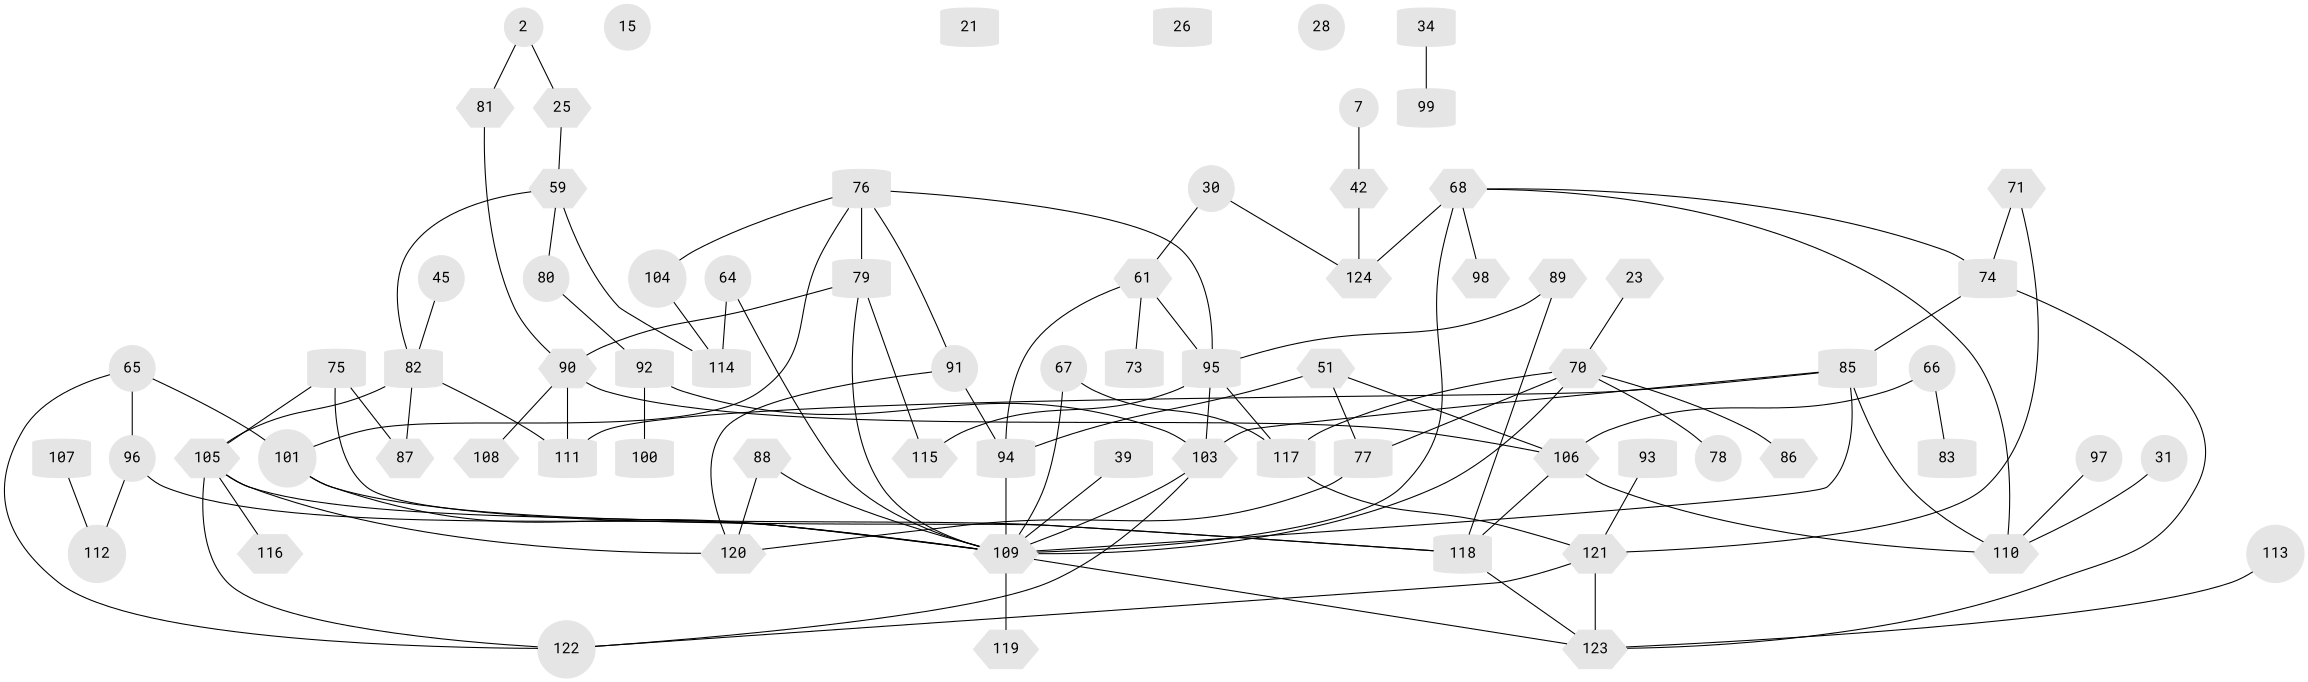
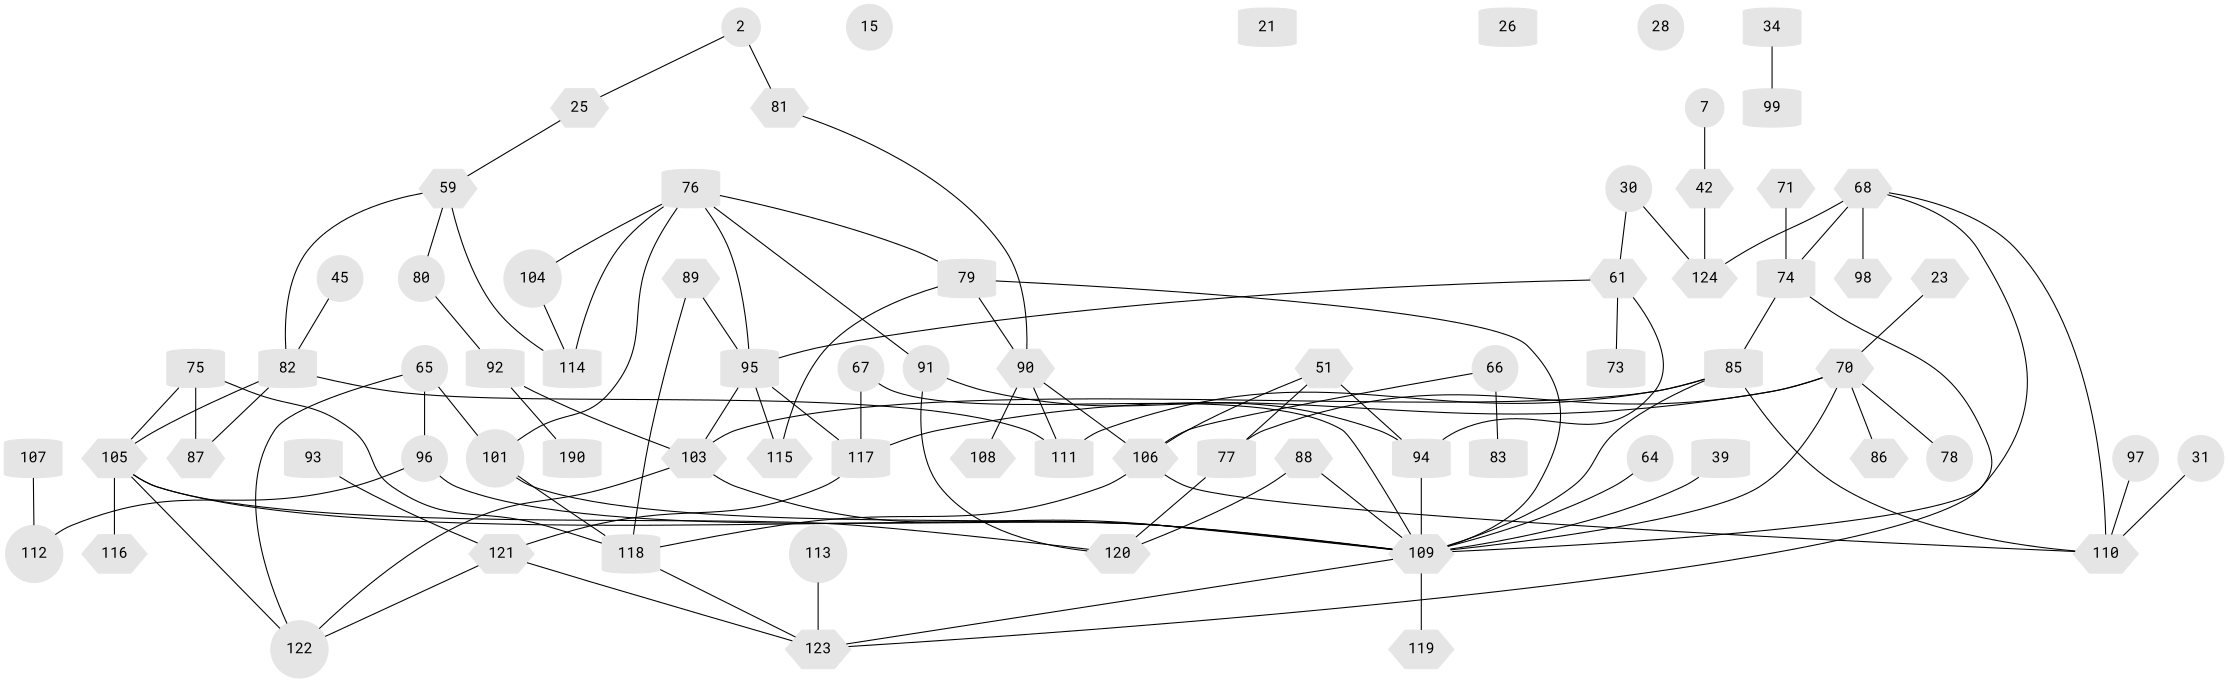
  graph {
    fontname="Roboto Mono"
    node [color=gray90 fontname="Roboto Mono" shape=hexagon style=filled]
    edge [fontname="Roboto Mono"]
    2 [shape=circle]
    25
    81
    59
    90 [super="+53+44"]
    7 [shape=circle]
    42
    124 [super="+24"]
    15 [shape=circle]
    21 [shape=cylinder]
    70 [super="+16"]
    109 [super="+20+33+62+99"]
    77 [shape=cylinder super="+27+55"]
    117 [shape=cylinder super="+40"]
    78 [shape=circle]
    86
    23
    82 [shape=cylinder super="+17+47"]
    80 [shape=circle]
    114 [shape=cylinder]
    26 [shape=cylinder]
    28 [shape=circle]
    61 [super="+35+32"]
    94 [shape=cylinder super="+84"]
    73 [shape=cylinder]
    95 [shape=cylinder super="+56+37+72"]
    30 [shape=circle]
    110 [super="+19"]
    31 [shape=circle]
    34 [shape=cylinder]
    n31 [label=99 shape=cylinder]
    123 [super="+9"]
    119 [super="+22"]
    39 [shape=cylinder]
    87
    105 [super="+10"]
    111 [shape=cylinder]
    45 [shape=circle]
    120
    51
    106 [super="+3+52"]
    118 [shape=cylinder]
    92 [shape=cylinder]
    115 [super="+12"]
    103 [super="+11+102"]
    64 [shape=circle]
    65 [shape=circle]
    96 [shape=circle super="+63"]
    101 [shape=circle]
    122 [shape=circle super="+13+49+36"]
    83 [shape=cylinder]
    112 [shape=circle]
    66 [shape=circle super="+48"]
    67 [shape=circle super="+54"]
    121 [super="+57"]
    74 [shape=cylinder super="+43"]
    85 [shape=cylinder super="+4+29"]
    68
    98
    71
    75 [shape=cylinder]
    116
    76 [shape=cylinder super="+46"]
    79 [shape=cylinder super="+50"]
    91 [shape=circle]
    104 [shape=circle]
    108
-   100 [shape=cylinder]
+   100 [shape=cylinder label=190]
    88
    89
    93 [shape=cylinder]
    97 [shape=circle]
    107 [shape=cylinder]
    113 [shape=circle]
    2 -- 25
    2 -- 81
    25 -- 59
    81 -- 90
    59 -- 82
    59 -- 80
    59 -- 114
    90 -- 111
    90 -- 106
    90 -- 108
    7 -- 42
    42 -- 124
    70 -- 109
    70 -- 77
    70 -- 117
    70 -- 78
    70 -- 86
    109 -- 123
    109 -- 119 [weight=2]
    77 -- 120
    117 -- 121
    23 -- 70
    82 -- 87
    82 -- 105
    82 -- 111
    80 -- 92
    61 -- 94
    61 -- 73
    61 -- 95
    94 -- 109
    95 -- 117
    95 -- 115
    95 -- 103 [weight=2]
    30 -- 124
    30 -- 61
    31 -- 110
    34 -- n31
    39 -- 109
    105 -- 109
    105 -- 120
    105 -- 122
    105 -- 116
    45 -- 82
    51 -- 77
    51 -- 94 [weight=2]
    51 -- 106
    106 -- 110
    106 -- 118
    118 -- 123
    92 -- 103
    92 -- 100
    103 -- 109 [weight=2]
    103 -- 122
    64 -- 109
-   64 -- 114
+   76 -- 114
    65 -- 96
    65 -- 101
    65 -- 122
    96 -- 109
    96 -- 112
    101 -- 109
    101 -- 118
    66 -- 106
    66 -- 83
    67 -- 109
    67 -- 117
    121 -- 123
    121 -- 122
    74 -- 123
    74 -- 85
    85 -- 109
    85 -- 110
    85 -- 111
    85 -- 103
    68 -- 124 [weight=2]
    68 -- 109
    68 -- 110
    68 -- 74
    68 -- 98
-   71 -- 121
    71 -- 74
    75 -- 87
    75 -- 105
    75 -- 118
    76 -- 95
    76 -- 101 [weight=2]
    76 -- 79 [weight=2]
    76 -- 91
    76 -- 104
    79 -- 90
    79 -- 109 [weight=3]
    79 -- 115
    91 -- 94
    91 -- 120
    104 -- 114
    88 -- 109
    88 -- 120
    89 -- 95
    89 -- 118
    93 -- 121
    97 -- 110
    107 -- 112
    113 -- 123
  }
